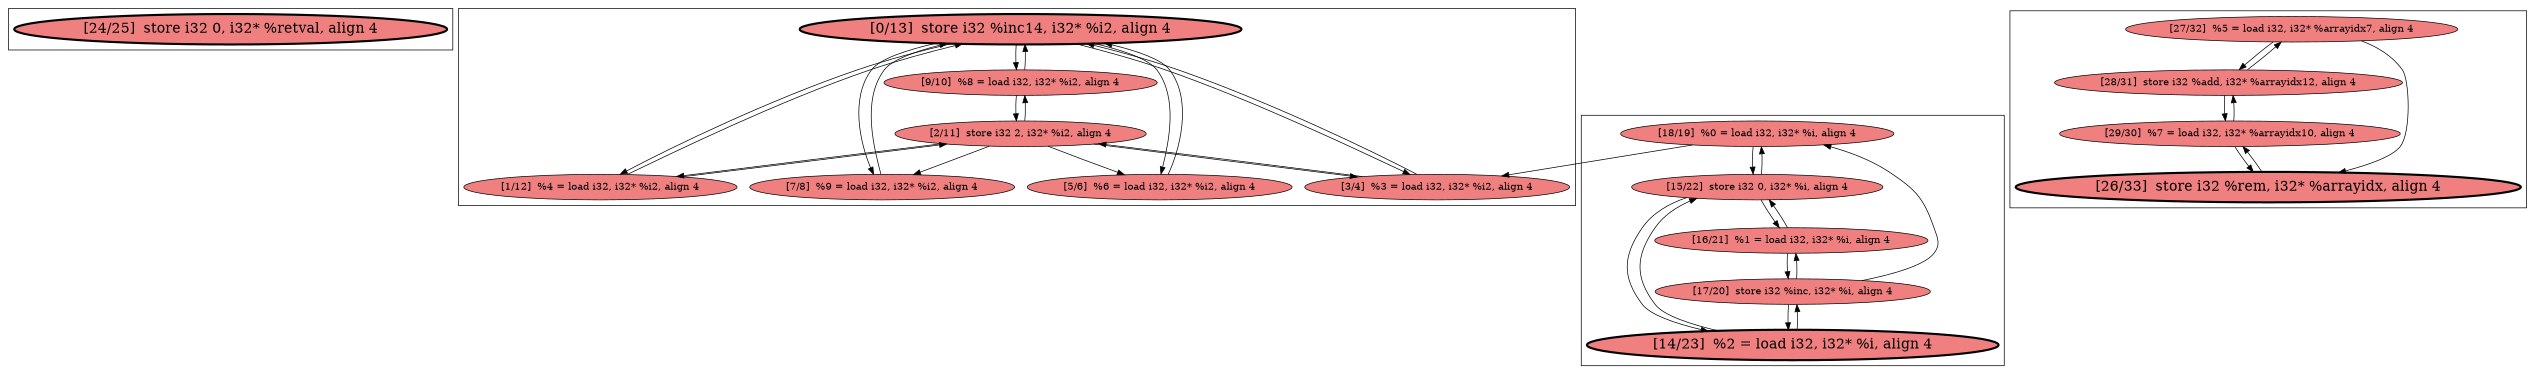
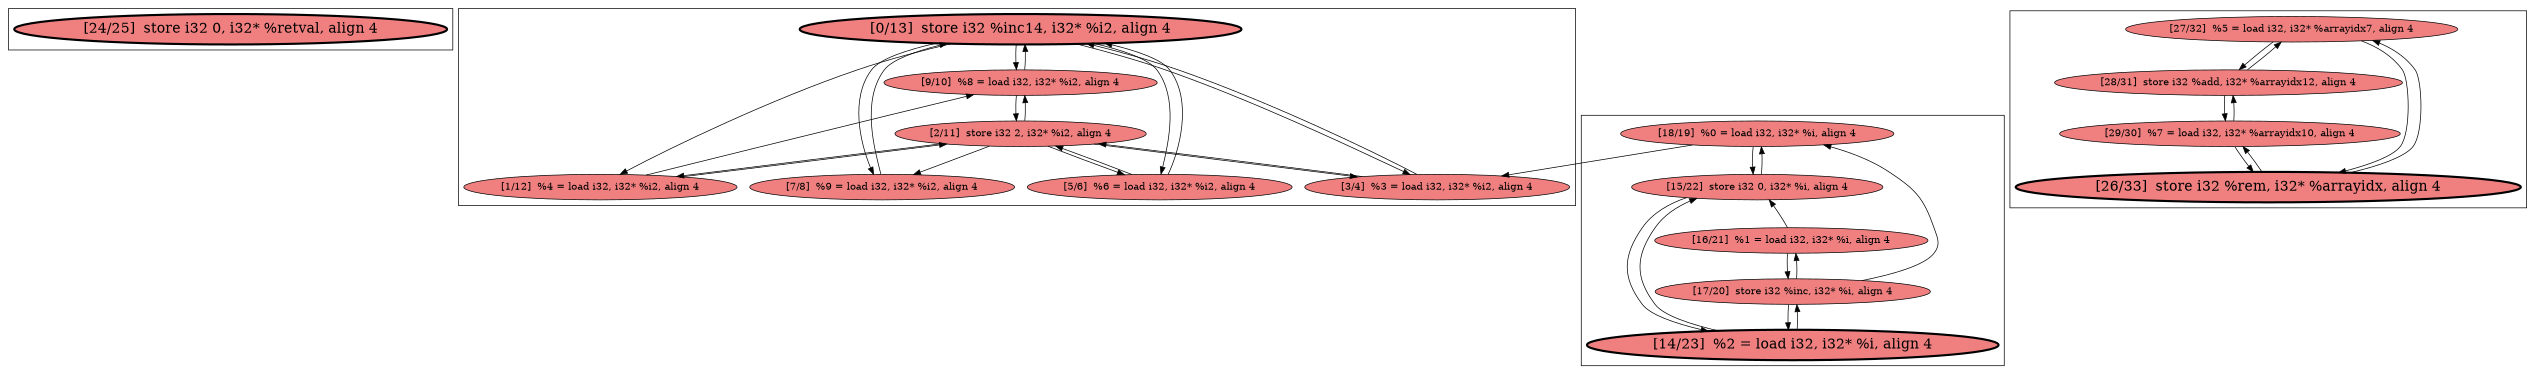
  digraph {
    node [fillcolor=lightcoral shape=ellipse style=filled]
    n1 [fontsize=20 label="[24/25]  store i32 0, i32* %retval, align 4" penwidth=3.0]
    n2 [fontsize=20 label="[0/13]  store i32 %inc14, i32* %i2, align 4" penwidth=3.0]
    n3 [label="[9/10]  %8 = load i32, i32* %i2, align 4"]
    n4 [label="[7/8]  %9 = load i32, i32* %i2, align 4"]
    n5 [label="[2/11]  store i32 2, i32* %i2, align 4"]
    n6 [label="[3/4]  %3 = load i32, i32* %i2, align 4"]
    n7 [label="[1/12]  %4 = load i32, i32* %i2, align 4"]
    n8 [label="[5/6]  %6 = load i32, i32* %i2, align 4"]
    n9 [label="[18/19]  %0 = load i32, i32* %i, align 4"]
    n10 [label="[17/20]  store i32 %inc, i32* %i, align 4"]
    n11 [fontsize=20 label="[14/23]  %2 = load i32, i32* %i, align 4" penwidth=3.0]
    n12 [label="[15/22]  store i32 0, i32* %i, align 4"]
    n13 [label="[16/21]  %1 = load i32, i32* %i, align 4"]
    n14 [label="[27/32]  %5 = load i32, i32* %arrayidx7, align 4"]
    n15 [label="[28/31]  store i32 %add, i32* %arrayidx12, align 4"]
    n16 [fontsize=20 label="[26/33]  store i32 %rem, i32* %arrayidx, align 4" penwidth=3.0]
    n17 [label="[29/30]  %7 = load i32, i32* %arrayidx10, align 4"]
    subgraph cluster_1 {
      n1
    }
    subgraph cluster_2 {
      n2
      n3
      n4
      n5
      n6
      n7
      n8
    }
    subgraph cluster_3 {
      n9
      n10
      n11
      n12
      n13
    }
    subgraph cluster_4 {
      n14
      n15
      n16
      n17
    }
    n2 -> n3
    n2 -> n4
    n2 -> n6
    n2 -> n7
    n2 -> n8
    n3 -> n2
    n3 -> n5
    n4 -> n2
    n5 -> n3
    n5 -> n4
    n5 -> n6
    n5 -> n7
    n5 -> n8
    n6 -> n2
    n6 -> n5
-   n7 -> n2
+   n7 -> n3
    n7 -> n5
    n8 -> n2
+   n8 -> n5
    n9 -> n6
    n9 -> n12
    n10 -> n9
    n10 -> n11
    n10 -> n13
    n11 -> n10
    n11 -> n12
    n12 -> n9
    n12 -> n11
-   n12 -> n13
    n13 -> n10
    n13 -> n12
    n14 -> n15
    n14 -> n16
    n15 -> n14
    n15 -> n17
+   n16 -> n14
    n16 -> n17
    n17 -> n15
    n17 -> n16
  }
